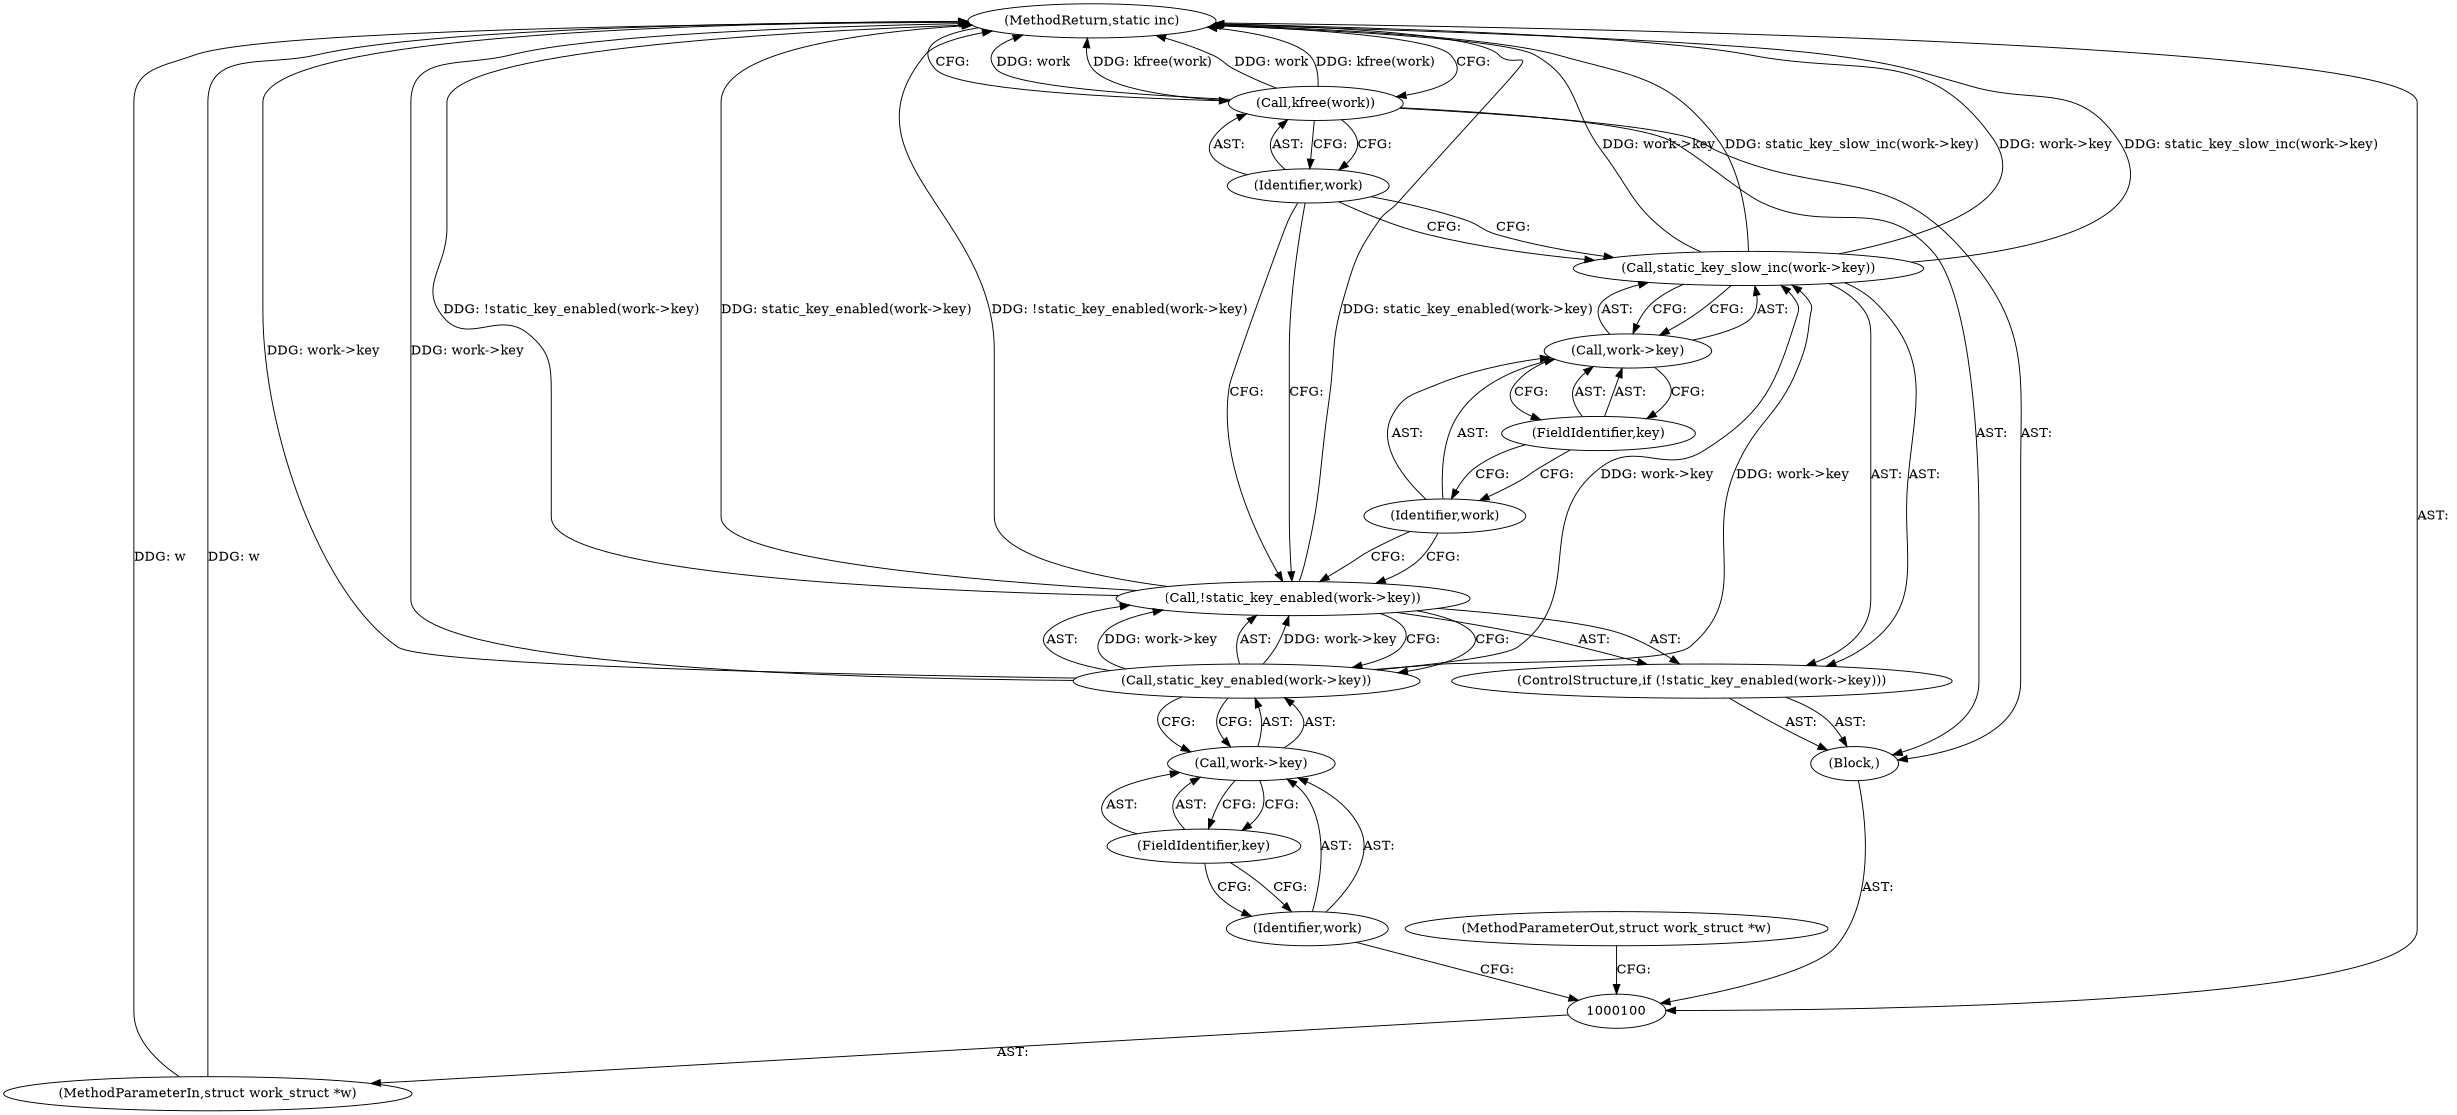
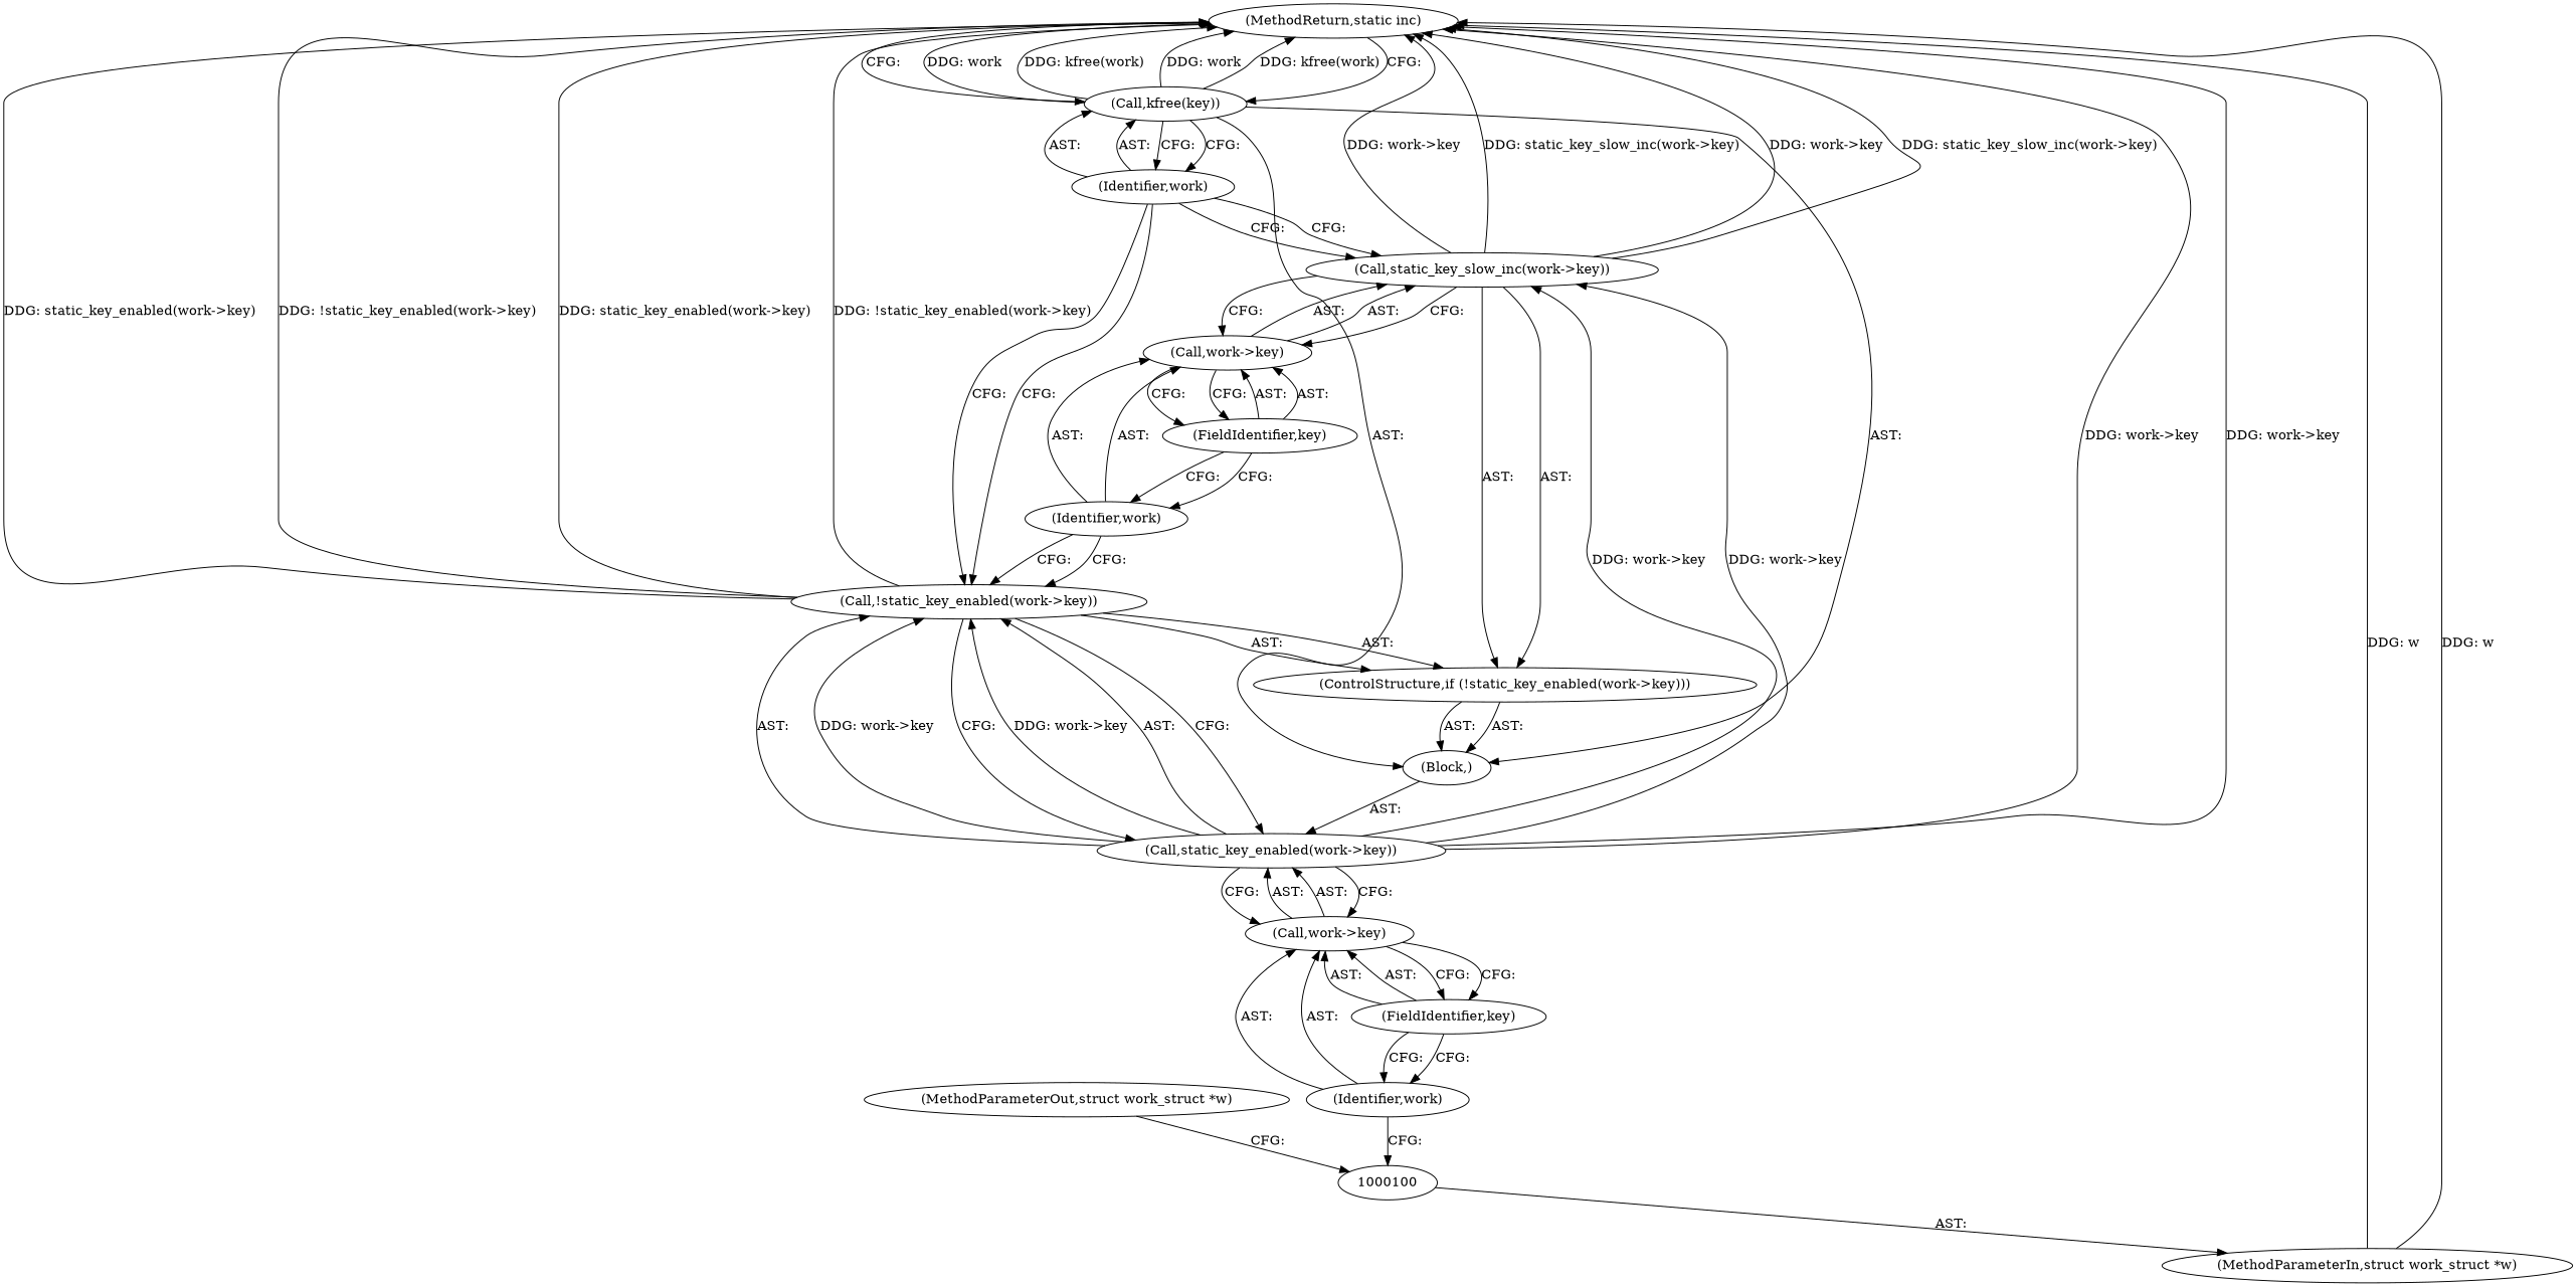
  digraph {
    n1 [label="(MethodReturn,static inc)"]
-   n2 [label="(Call,kfree(work))"]
+   n2 [label="(Call,kfree(key))"]
    1000100
    n4 [label="(Block,)"]
    n5 [label="(Identifier,work)"]
    n6 [label="(MethodParameterIn,struct work_struct *w)"]
    n7 [label="(MethodParameterOut,struct work_struct *w)"]
    n8 [label="(ControlStructure,if (!static_key_enabled(work->key)))"]
    n9 [label="(Call,work->key)"]
    n10 [label="(FieldIdentifier,key)"]
    n11 [label="(Call,static_key_enabled(work->key))"]
    n12 [label="(Identifier,work)"]
    n13 [label="(Call,!static_key_enabled(work->key))"]
    n14 [label="(Call,static_key_slow_inc(work->key))"]
    n15 [label="(Call,work->key)"]
    n16 [label="(FieldIdentifier,key)"]
    n17 [label="(Identifier,work)"]
    n1 -> n2 [label="CFG: "]
    n1 -> n2 [label="CFG: "]
-   n1 -> 1000100 [label="AST: "]
    n2 -> n1 [label="DDG: work"]
    n2 -> n1 [label="DDG: kfree(work)"]
    n2 -> n1 [label="DDG: work"]
    n2 -> n1 [label="DDG: kfree(work)"]
    n2 -> n4 [label="AST: "]
    n2 -> n4 [label="AST: "]
    n2 -> n5 [label="CFG: "]
    n2 -> n5 [label="CFG: "]
    1000100 -> n6 [label="AST: "]
-   n4 -> 1000100 [label="AST: "]
+   n4 -> n11 [label="AST: "]
    n5 -> n2 [label="AST: "]
    n5 -> n2 [label="AST: "]
    n5 -> n13 [label="CFG: "]
    n5 -> n13 [label="CFG: "]
    n5 -> n14 [label="CFG: "]
    n5 -> n14 [label="CFG: "]
    n6 -> n1 [label="DDG: w"]
    n6 -> n1 [label="DDG: w"]
    n7 -> 1000100 [label="CFG: "]
    n8 -> n4 [label="AST: "]
    n8 -> n4 [label="AST: "]
    n9 -> n10 [label="CFG: "]
    n9 -> n10 [label="CFG: "]
    n9 -> n11 [label="AST: "]
    n9 -> n11 [label="AST: "]
    n10 -> n9 [label="AST: "]
    n10 -> n9 [label="AST: "]
    n10 -> n12 [label="CFG: "]
    n10 -> n12 [label="CFG: "]
    n11 -> n1 [label="DDG: work->key"]
    n11 -> n1 [label="DDG: work->key"]
    n11 -> n9 [label="CFG: "]
    n11 -> n9 [label="CFG: "]
    n11 -> n13 [label="AST: "]
    n11 -> n13 [label="DDG: work->key"]
    n11 -> n13 [label="AST: "]
    n11 -> n13 [label="DDG: work->key"]
    n11 -> n14 [label="DDG: work->key"]
    n11 -> n14 [label="DDG: work->key"]
    n12 -> 1000100 [label="CFG: "]
    n12 -> n9 [label="AST: "]
    n12 -> n9 [label="AST: "]
    n13 -> n1 [label="DDG: !static_key_enabled(work->key)"]
    n13 -> n1 [label="DDG: static_key_enabled(work->key)"]
    n13 -> n1 [label="DDG: !static_key_enabled(work->key)"]
    n13 -> n1 [label="DDG: static_key_enabled(work->key)"]
    n13 -> n8 [label="AST: "]
    n13 -> n8 [label="AST: "]
    n13 -> n11 [label="CFG: "]
    n13 -> n11 [label="CFG: "]
    n14 -> n1 [label="DDG: work->key"]
    n14 -> n1 [label="DDG: static_key_slow_inc(work->key)"]
    n14 -> n1 [label="DDG: work->key"]
    n14 -> n1 [label="DDG: static_key_slow_inc(work->key)"]
    n14 -> n8 [label="AST: "]
    n14 -> n8 [label="AST: "]
    n14 -> n15 [label="CFG: "]
    n14 -> n15 [label="CFG: "]
    n15 -> n14 [label="AST: "]
    n15 -> n14 [label="AST: "]
    n15 -> n16 [label="CFG: "]
    n15 -> n16 [label="CFG: "]
    n16 -> n15 [label="AST: "]
    n16 -> n15 [label="AST: "]
    n16 -> n17 [label="CFG: "]
    n16 -> n17 [label="CFG: "]
    n17 -> n13 [label="CFG: "]
    n17 -> n13 [label="CFG: "]
    n17 -> n15 [label="AST: "]
    n17 -> n15 [label="AST: "]
  }
